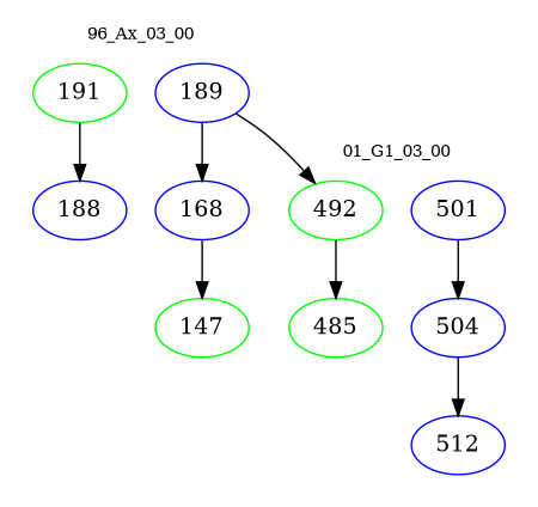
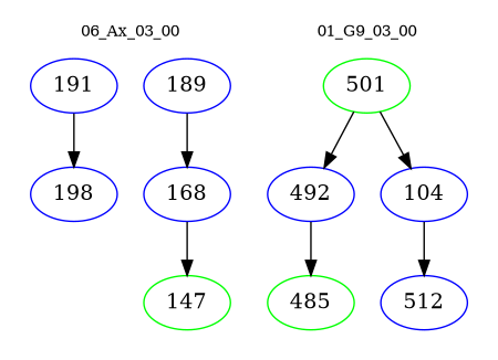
  digraph {
    node [color=blue]
    edge [color=black]
    n1 [label=189]
    n2 [label=168]
-   n3 [color=green label=191]
+   n3 [label=191]
    n4 [color=green label=147]
-   n5 [label=188]
-   n6 [label=501]
-   n7 [color=green label=492]
-   n8 [label=504]
+   n5 [label=198]
+   n6 [color=green label=501]
+   n7 [label=492]
+   n8 [label=104]
    n9 [color=green label=485]
    n10 [label=512]
    subgraph cluster_1 {
      color=white
      fontsize=10
-     label="96_Ax_03_00"
+     label="06_Ax_03_00"
      n1
      n2
      n3
      n4
      n5
    }
    subgraph cluster_2 {
      color=white
      fontsize=10
-     label="01_G1_03_00"
+     label="01_G9_03_00"
      n6
      n7
      n8
      n9
      n10
    }
    n1 -> n2
    n2 -> n4
    n3 -> n5
-   n1 -> n7
+   n6 -> n7
    n6 -> n8
    n7 -> n9
    n8 -> n10
  }
